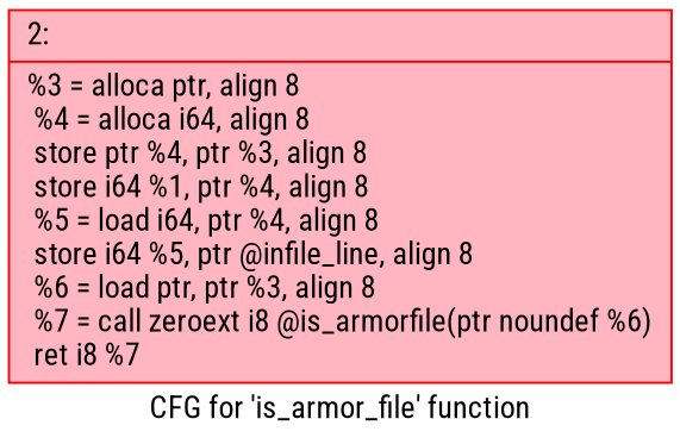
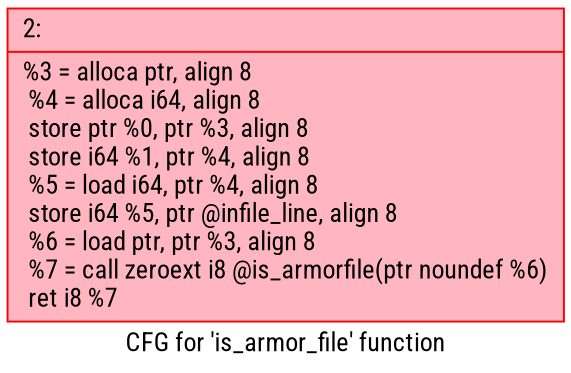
  digraph {
    label="CFG for 'is_armor_file' function"
    fontname="Roboto Condensed"
-   n1 [color=red fillcolor=lightpink fontname="Roboto Condensed" label="{2:\l|  %3 = alloca ptr, align 8\l  %4 = alloca i64, align 8\l  store ptr %4, ptr %3, align 8\l  store i64 %1, ptr %4, align 8\l  %5 = load i64, ptr %4, align 8\l  store i64 %5, ptr @infile_line, align 8\l  %6 = load ptr, ptr %3, align 8\l  %7 = call zeroext i8 @is_armorfile(ptr noundef %6)\l  ret i8 %7\l}" shape=record style=filled]
+   n1 [color=red fillcolor=lightpink fontname="Roboto Condensed" label="{2:\l|  %3 = alloca ptr, align 8\l  %4 = alloca i64, align 8\l  store ptr %0, ptr %3, align 8\l  store i64 %1, ptr %4, align 8\l  %5 = load i64, ptr %4, align 8\l  store i64 %5, ptr @infile_line, align 8\l  %6 = load ptr, ptr %3, align 8\l  %7 = call zeroext i8 @is_armorfile(ptr noundef %6)\l  ret i8 %7\l}" shape=record style=filled]
  }
